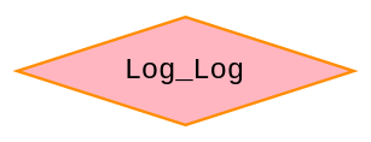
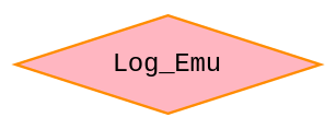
  digraph {
    rankdir=TB
    fontname="Liberation Mono"
-   n1 [color=darkorange fillcolor=lightpink fontname="Liberation Mono" fontsize=10 height=0.2 label=Log_Log shape=diamond style=filled width=0.4]
+   n1 [color=darkorange fillcolor=lightpink fontname="Liberation Mono" fontsize=10 height=0.2 label=Log_Emu shape=diamond style=filled width=0.4]
  }
